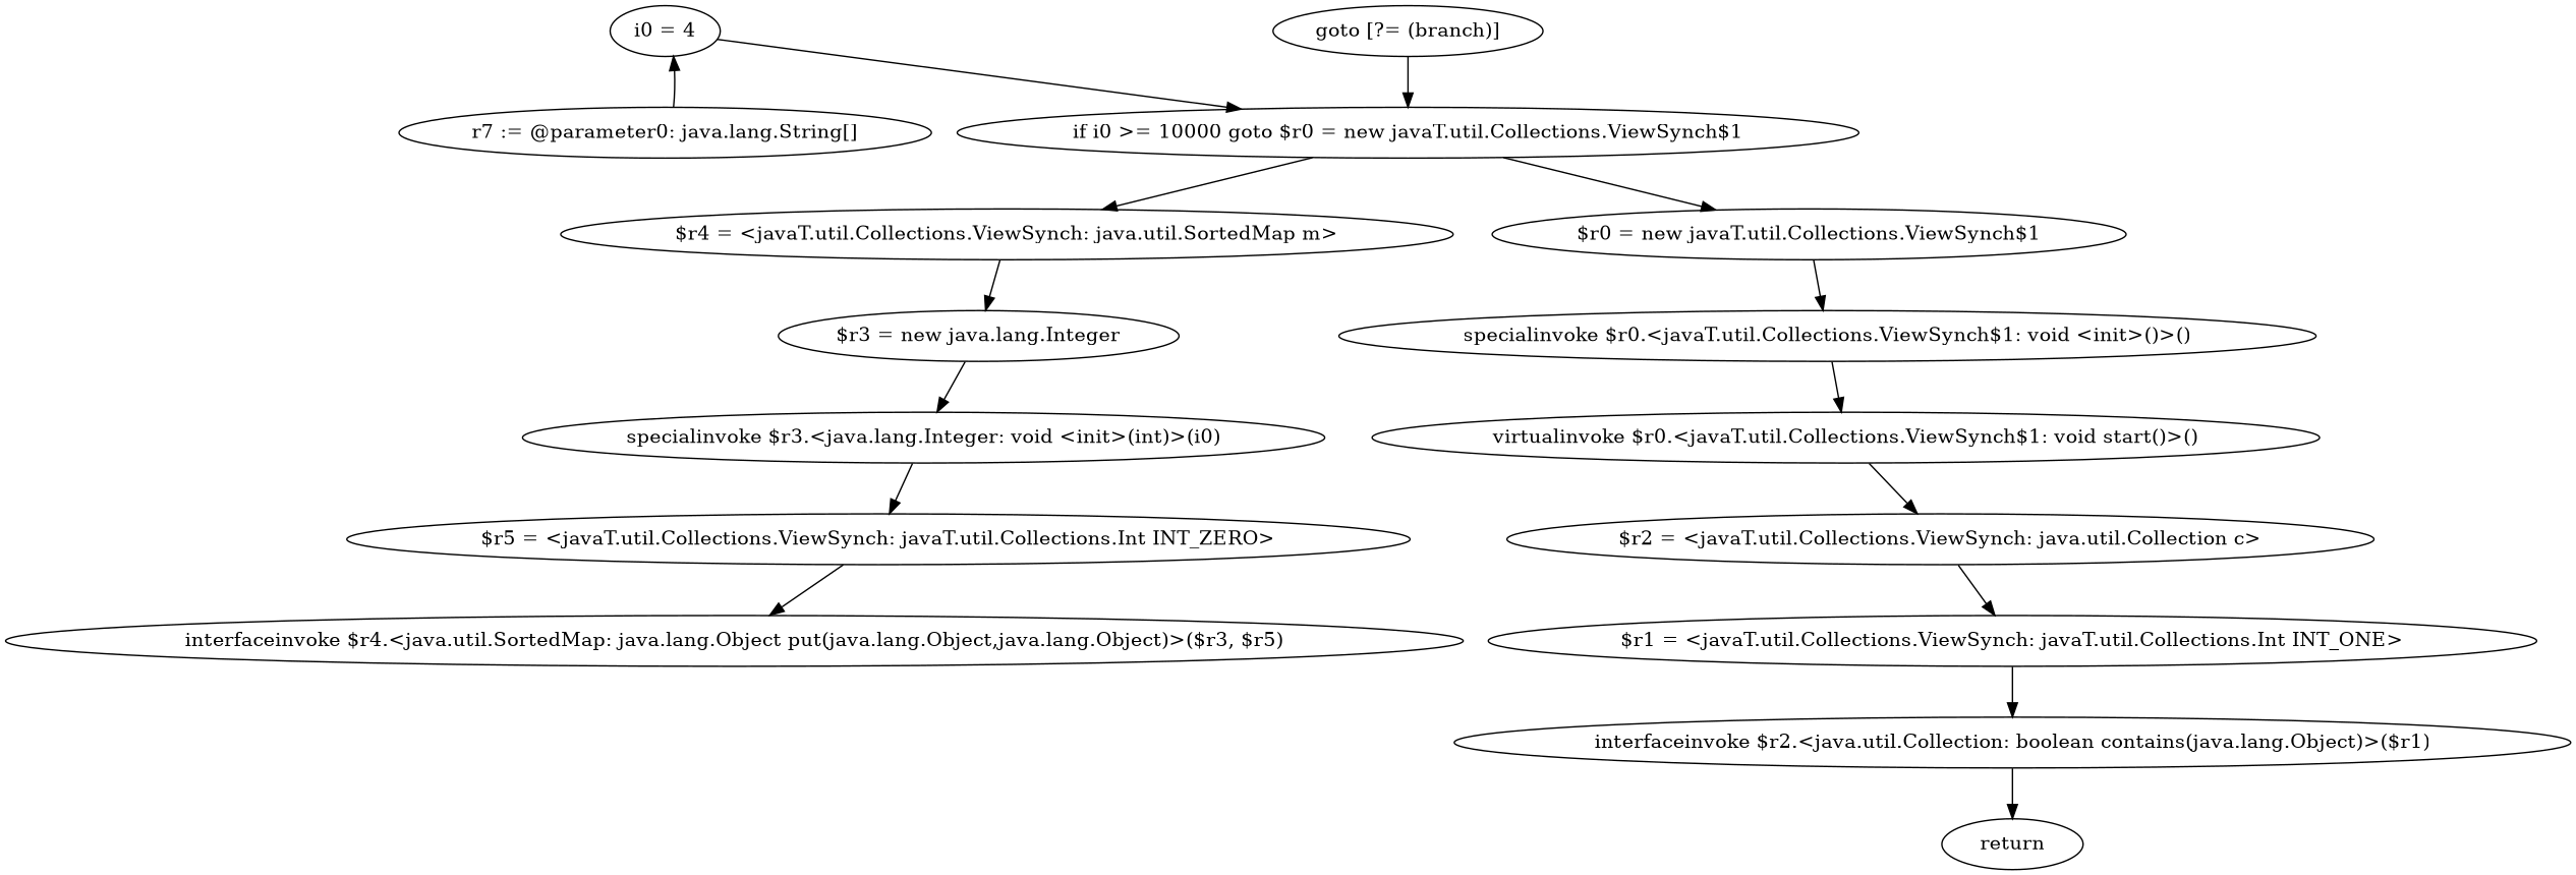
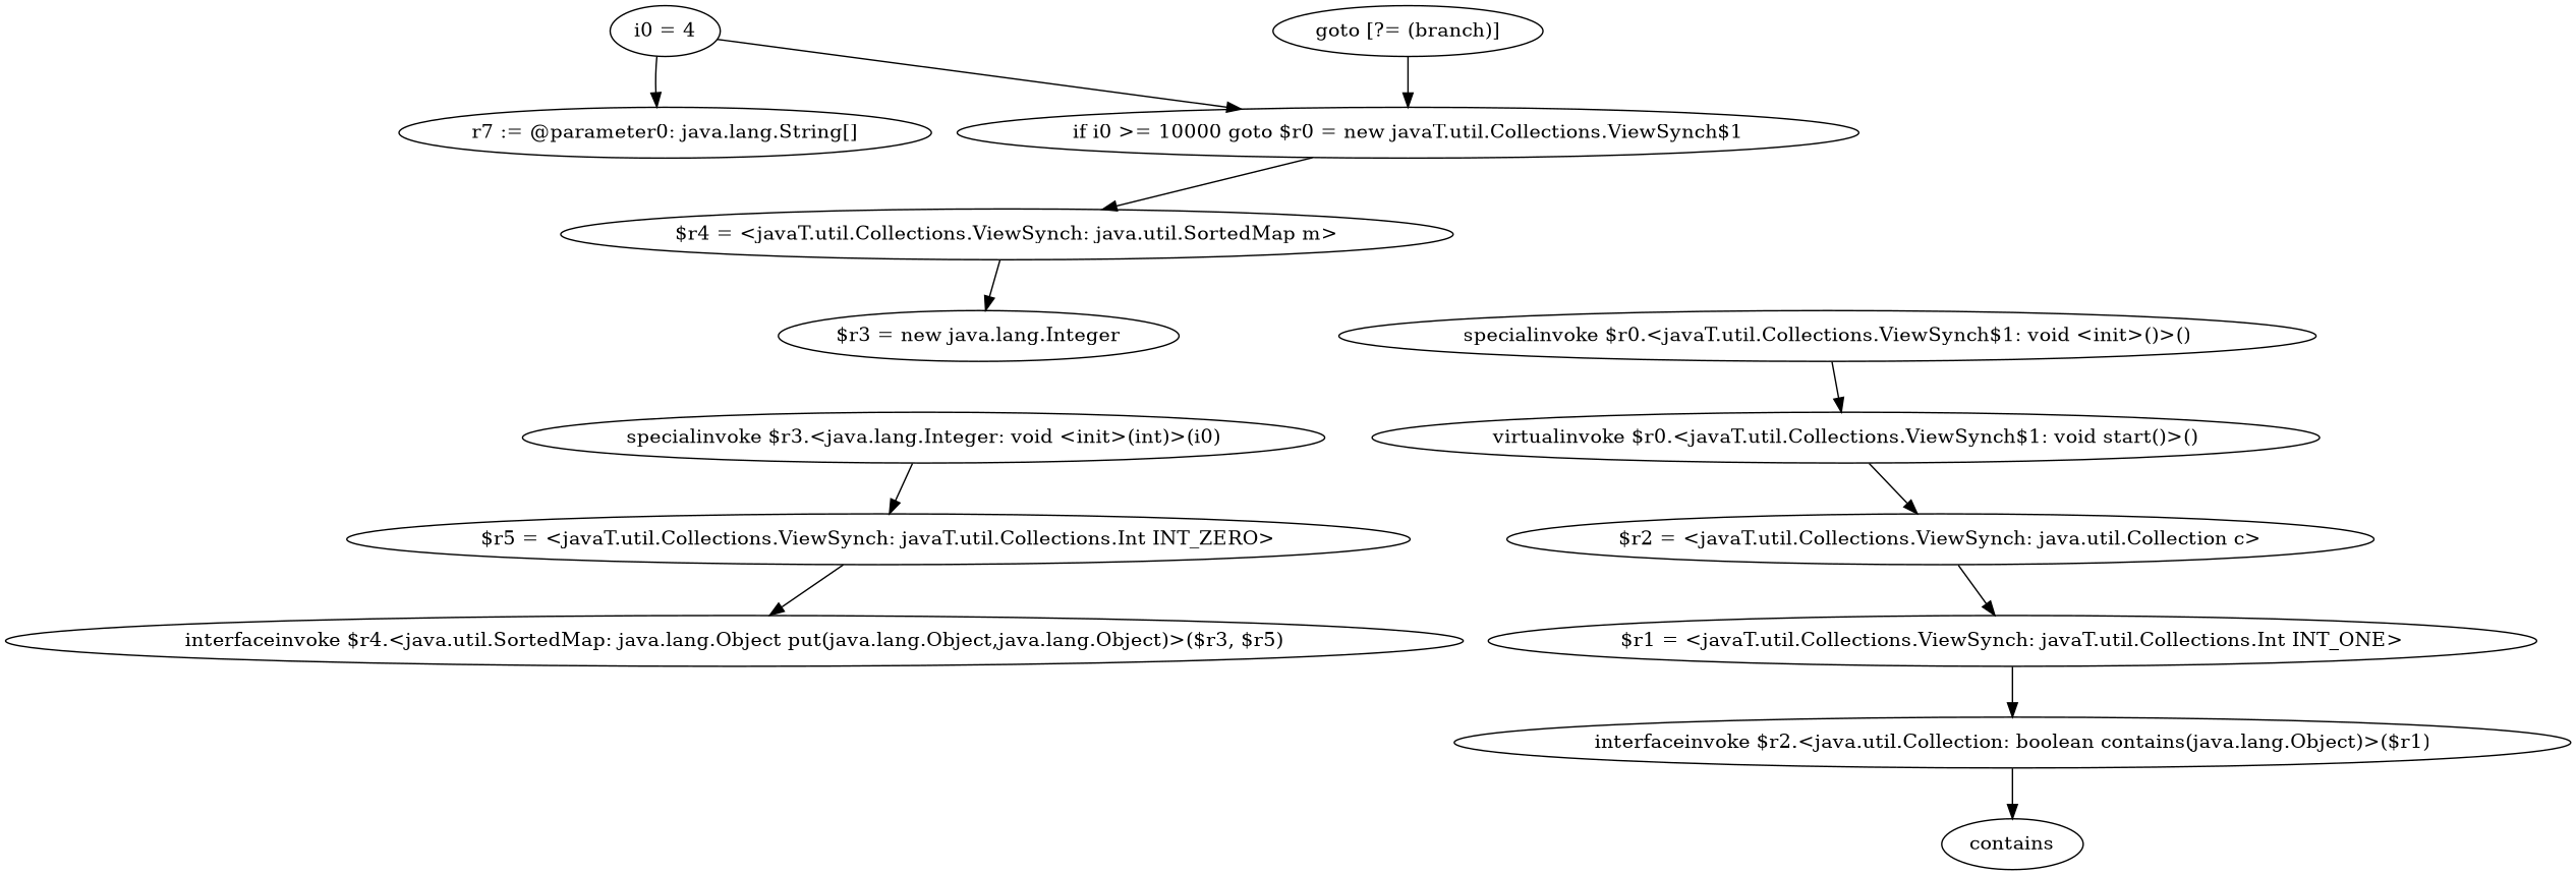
  digraph {
    n1 [label="i0 = 4"]
    "r7 := @parameter0: java.lang.String[]"
    "if i0 >= 10000 goto $r0 = new javaT.util.Collections.ViewSynch$1"
    "$r4 = <javaT.util.Collections.ViewSynch: java.util.SortedMap m>"
-   "$r0 = new javaT.util.Collections.ViewSynch$1"
    "$r3 = new java.lang.Integer"
    "specialinvoke $r0.<javaT.util.Collections.ViewSynch$1: void <init>()>()"
    "specialinvoke $r3.<java.lang.Integer: void <init>(int)>(i0)"
    "$r5 = <javaT.util.Collections.ViewSynch: javaT.util.Collections.Int INT_ZERO>"
    "interfaceinvoke $r4.<java.util.SortedMap: java.lang.Object put(java.lang.Object,java.lang.Object)>($r3, $r5)"
    "goto [?= (branch)]"
    "virtualinvoke $r0.<javaT.util.Collections.ViewSynch$1: void start()>()"
    "$r2 = <javaT.util.Collections.ViewSynch: java.util.Collection c>"
    "$r1 = <javaT.util.Collections.ViewSynch: javaT.util.Collections.Int INT_ONE>"
    "interfaceinvoke $r2.<java.util.Collection: boolean contains(java.lang.Object)>($r1)"
-   return
+   return [label=contains]
    n1 -> "if i0 >= 10000 goto $r0 = new javaT.util.Collections.ViewSynch$1"
-   "r7 := @parameter0: java.lang.String[]" -> n1
+   n1 -> "r7 := @parameter0: java.lang.String[]"
    "if i0 >= 10000 goto $r0 = new javaT.util.Collections.ViewSynch$1" -> "$r4 = <javaT.util.Collections.ViewSynch: java.util.SortedMap m>"
-   "if i0 >= 10000 goto $r0 = new javaT.util.Collections.ViewSynch$1" -> "$r0 = new javaT.util.Collections.ViewSynch$1"
    "$r4 = <javaT.util.Collections.ViewSynch: java.util.SortedMap m>" -> "$r3 = new java.lang.Integer"
-   "$r0 = new javaT.util.Collections.ViewSynch$1" -> "specialinvoke $r0.<javaT.util.Collections.ViewSynch$1: void <init>()>()"
-   "$r3 = new java.lang.Integer" -> "specialinvoke $r3.<java.lang.Integer: void <init>(int)>(i0)"
    "specialinvoke $r0.<javaT.util.Collections.ViewSynch$1: void <init>()>()" -> "virtualinvoke $r0.<javaT.util.Collections.ViewSynch$1: void start()>()"
    "specialinvoke $r3.<java.lang.Integer: void <init>(int)>(i0)" -> "$r5 = <javaT.util.Collections.ViewSynch: javaT.util.Collections.Int INT_ZERO>"
    "$r5 = <javaT.util.Collections.ViewSynch: javaT.util.Collections.Int INT_ZERO>" -> "interfaceinvoke $r4.<java.util.SortedMap: java.lang.Object put(java.lang.Object,java.lang.Object)>($r3, $r5)"
    "goto [?= (branch)]" -> "if i0 >= 10000 goto $r0 = new javaT.util.Collections.ViewSynch$1"
    "virtualinvoke $r0.<javaT.util.Collections.ViewSynch$1: void start()>()" -> "$r2 = <javaT.util.Collections.ViewSynch: java.util.Collection c>"
    "$r2 = <javaT.util.Collections.ViewSynch: java.util.Collection c>" -> "$r1 = <javaT.util.Collections.ViewSynch: javaT.util.Collections.Int INT_ONE>"
    "$r1 = <javaT.util.Collections.ViewSynch: javaT.util.Collections.Int INT_ONE>" -> "interfaceinvoke $r2.<java.util.Collection: boolean contains(java.lang.Object)>($r1)"
    "interfaceinvoke $r2.<java.util.Collection: boolean contains(java.lang.Object)>($r1)" -> return
  }
